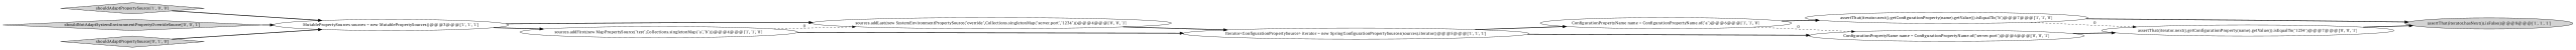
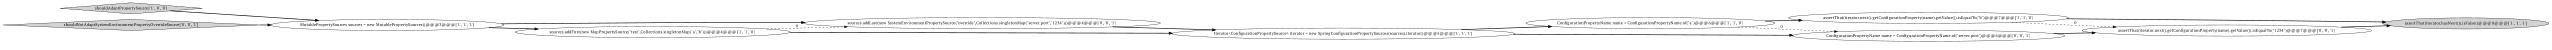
  digraph {
    rankdir=LR
    fontname="PT Serif"
    node [fillcolor=white shape=ellipse style=filled fontname="PT Serif"]
    edge [style=bold fontname="PT Serif"]
    n1 [label="ConfigurationPropertyName name = ConfigurationPropertyName.of(\"a\")@@@6@@@['1', '1', '0']"]
    n2 [label="assertThat(iterator.next().getConfigurationProperty(name).getValue()).isEqualTo(\"b\")@@@7@@@['1', '1', '0']"]
    n3 [label="ConfigurationPropertyName name = ConfigurationPropertyName.of(\"server.port\")@@@6@@@['0', '0', '1']"]
    n4 [fillcolor=lightgray label="shouldAdaptPropertySource['1', '0', '0']" shape=diamond]
    n5 [label="MutablePropertySources sources = new MutablePropertySources()@@@3@@@['1', '1', '1']"]
    n6 [label="sources.addLast(new SystemEnvironmentPropertySource(\"override\",Collections.singletonMap(\"server.port\",\"1234\")))@@@4@@@['0', '0', '1']"]
    n7 [label="sources.addFirst(new MapPropertySource(\"test\",Collections.singletonMap(\"a\",\"b\")))@@@4@@@['1', '1', '0']"]
    n8 [label="Iterator<ConfigurationPropertySource> iterator = new SpringConfigurationPropertySources(sources).iterator()@@@5@@@['1', '1', '1']"]
    n9 [fillcolor=lightgray label="assertThat(iterator.hasNext()).isFalse()@@@8@@@['1', '1', '1']"]
    n10 [label="assertThat(iterator.next().getConfigurationProperty(name).getValue()).isEqualTo(\"1234\")@@@7@@@['0', '0', '1']"]
    n11 [fillcolor=lightgray label="shouldNotAdaptSystemEnvironmentPropertyOverrideSource['0', '0', '1']" shape=diamond]
-   n12 [fillcolor=lightgray label="shouldAdaptPropertySource['0', '1', '0']" shape=diamond]
    n1 -> n2
    n1 -> n3 [label=0 style=dashed]
    n2 -> n9
    n2 -> n10 [label=0 style=dashed]
    n3 -> n10
    n4 -> n5
    n5 -> n6
    n5 -> n7
    n6 -> n8
    n7 -> n6 [label=0 style=dashed]
    n7 -> n8
    n8 -> n1
    n8 -> n3
    n10 -> n9
    n11 -> n5
-   n12 -> n5
  }
